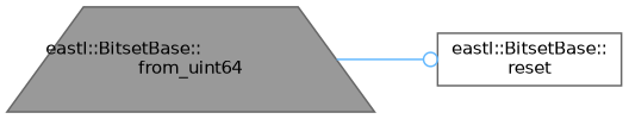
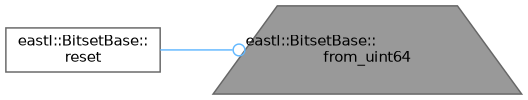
  digraph {
    rankdir=LR
    node [fontname=Helvetica fontsize=10 style=filled]
    n1 [color=gray40 fillcolor=grey60 fontcolor=black height=0.2 label="eastl::BitsetBase::\lfrom_uint64" shape=trapezium width=0.4]
    n2 [color=grey40 fillcolor=white height=0.2 label="eastl::BitsetBase::\lreset" shape=box width=0.4]
-   n1 -> n2 [color=steelblue1 fontname=Helvetica fontsize=10 labelfontname=Helvetica labelfontsize=10 style=solid arrowhead=odot]
+   n2 -> n1 [color=steelblue1 fontname=Helvetica fontsize=10 labelfontname=Helvetica labelfontsize=10 style=solid arrowhead=odot]
  }
